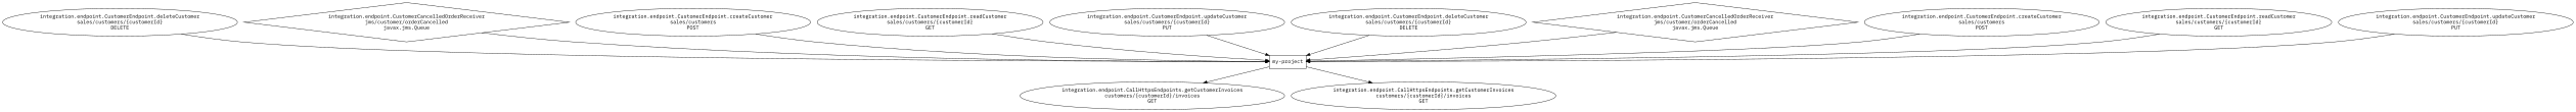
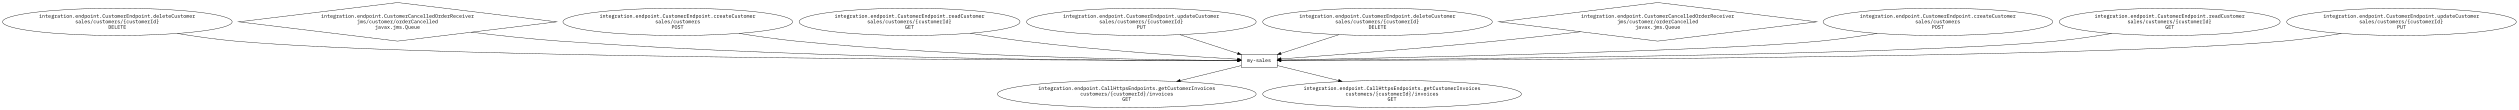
  digraph {
    fontname="IBM Plex Mono"
    node [shape=ellipse fontname="IBM Plex Mono"]
    edge [fontname="IBM Plex Mono"]
-   n1 [label="my-project" shape=rectangle]
+   n1 [label="my-sales" shape=rectangle]
    n2 [label="integration.endpoint.CallHttpsEndpoints.getCustomerInvoices\ncustomers/{customerId}/invoices\nGET"]
    n3 [label="integration.endpoint.CallHttpsEndpoints.getCustomerInvoices\ncustomers/{customerId}/invoices\nGET"]
    n4 [label="integration.endpoint.CustomerEndpoint.deleteCustomer\nsales/customers/{customerId}\nDELETE"]
    n5 [label="integration.endpoint.CustomerCancelledOrderReceiver\njms/customer/orderCancelled\njavax.jms.Queue" shape=diamond]
    n6 [label="integration.endpoint.CustomerEndpoint.createCustomer\nsales/customers\nPOST"]
    n7 [label="integration.endpoint.CustomerEndpoint.readCustomer\nsales/customers/{customerId}\nGET"]
    n8 [label="integration.endpoint.CustomerEndpoint.updateCustomer\nsales/customers/{customerId}\nPUT"]
    n9 [label="integration.endpoint.CustomerEndpoint.deleteCustomer\nsales/customers/{customerId}\nDELETE"]
    n10 [label="integration.endpoint.CustomerCancelledOrderReceiver\njms/customer/orderCancelled\njavax.jms.Queue" shape=diamond]
    n11 [label="integration.endpoint.CustomerEndpoint.createCustomer\nsales/customers\nPOST"]
    n12 [label="integration.endpoint.CustomerEndpoint.readCustomer\nsales/customers/{customerId}\nGET"]
    n13 [label="integration.endpoint.CustomerEndpoint.updateCustomer\nsales/customers/{customerId}\nPUT"]
    n1 -> n2
    n1 -> n3
    n4 -> n1
    n5 -> n1
    n6 -> n1
    n7 -> n1
    n8 -> n1
    n9 -> n1
    n10 -> n1
    n11 -> n1
    n12 -> n1
    n13 -> n1
  }
